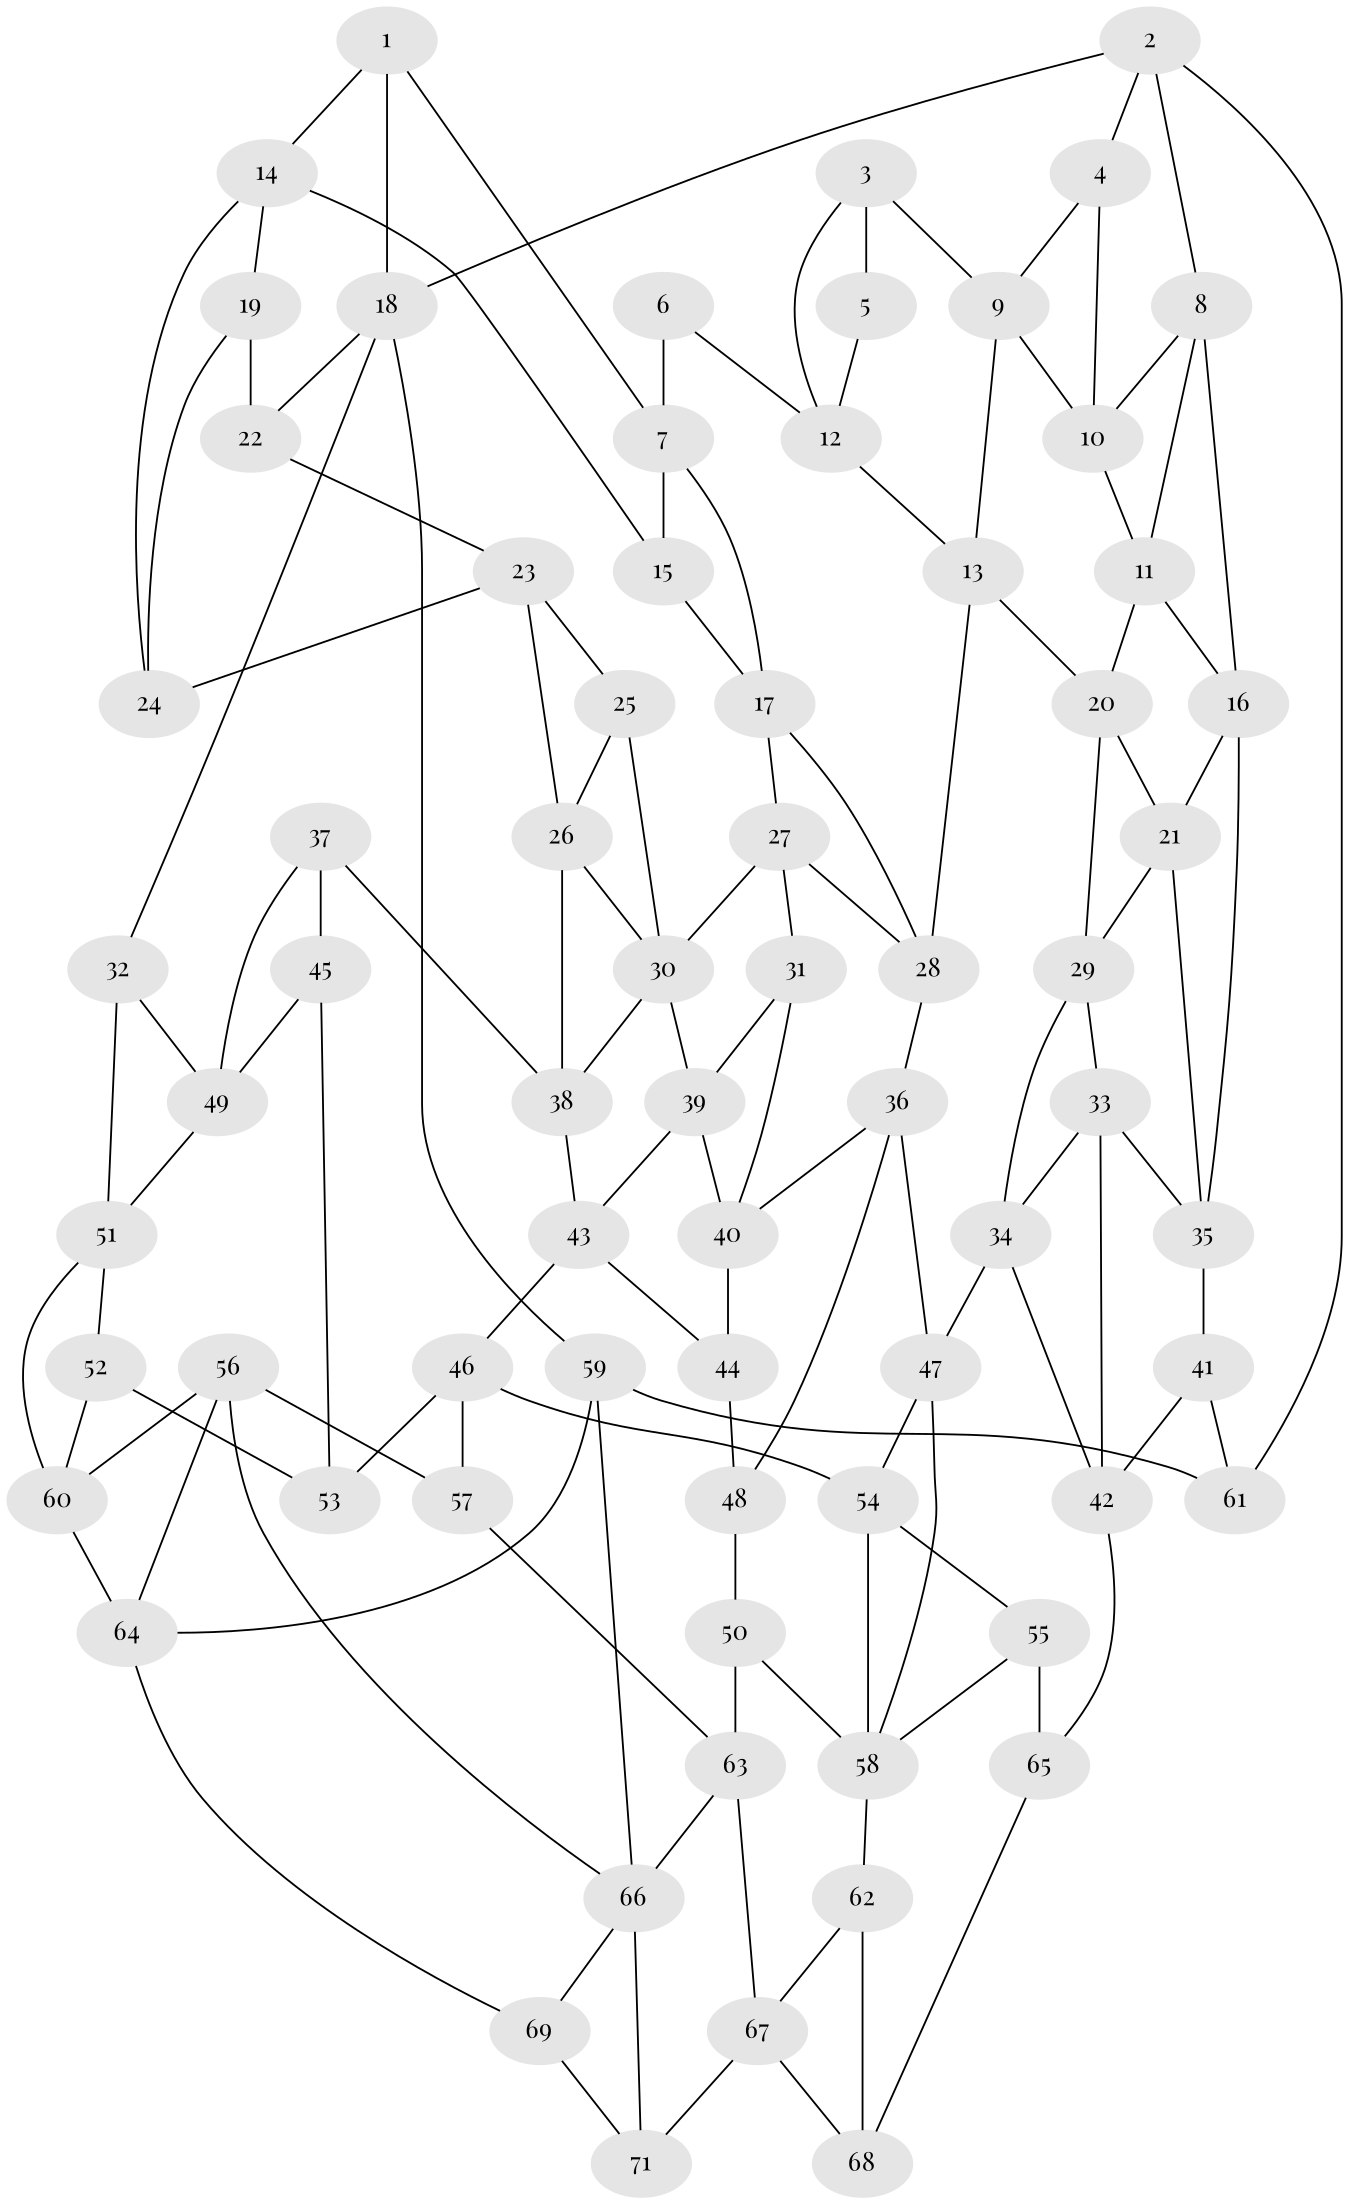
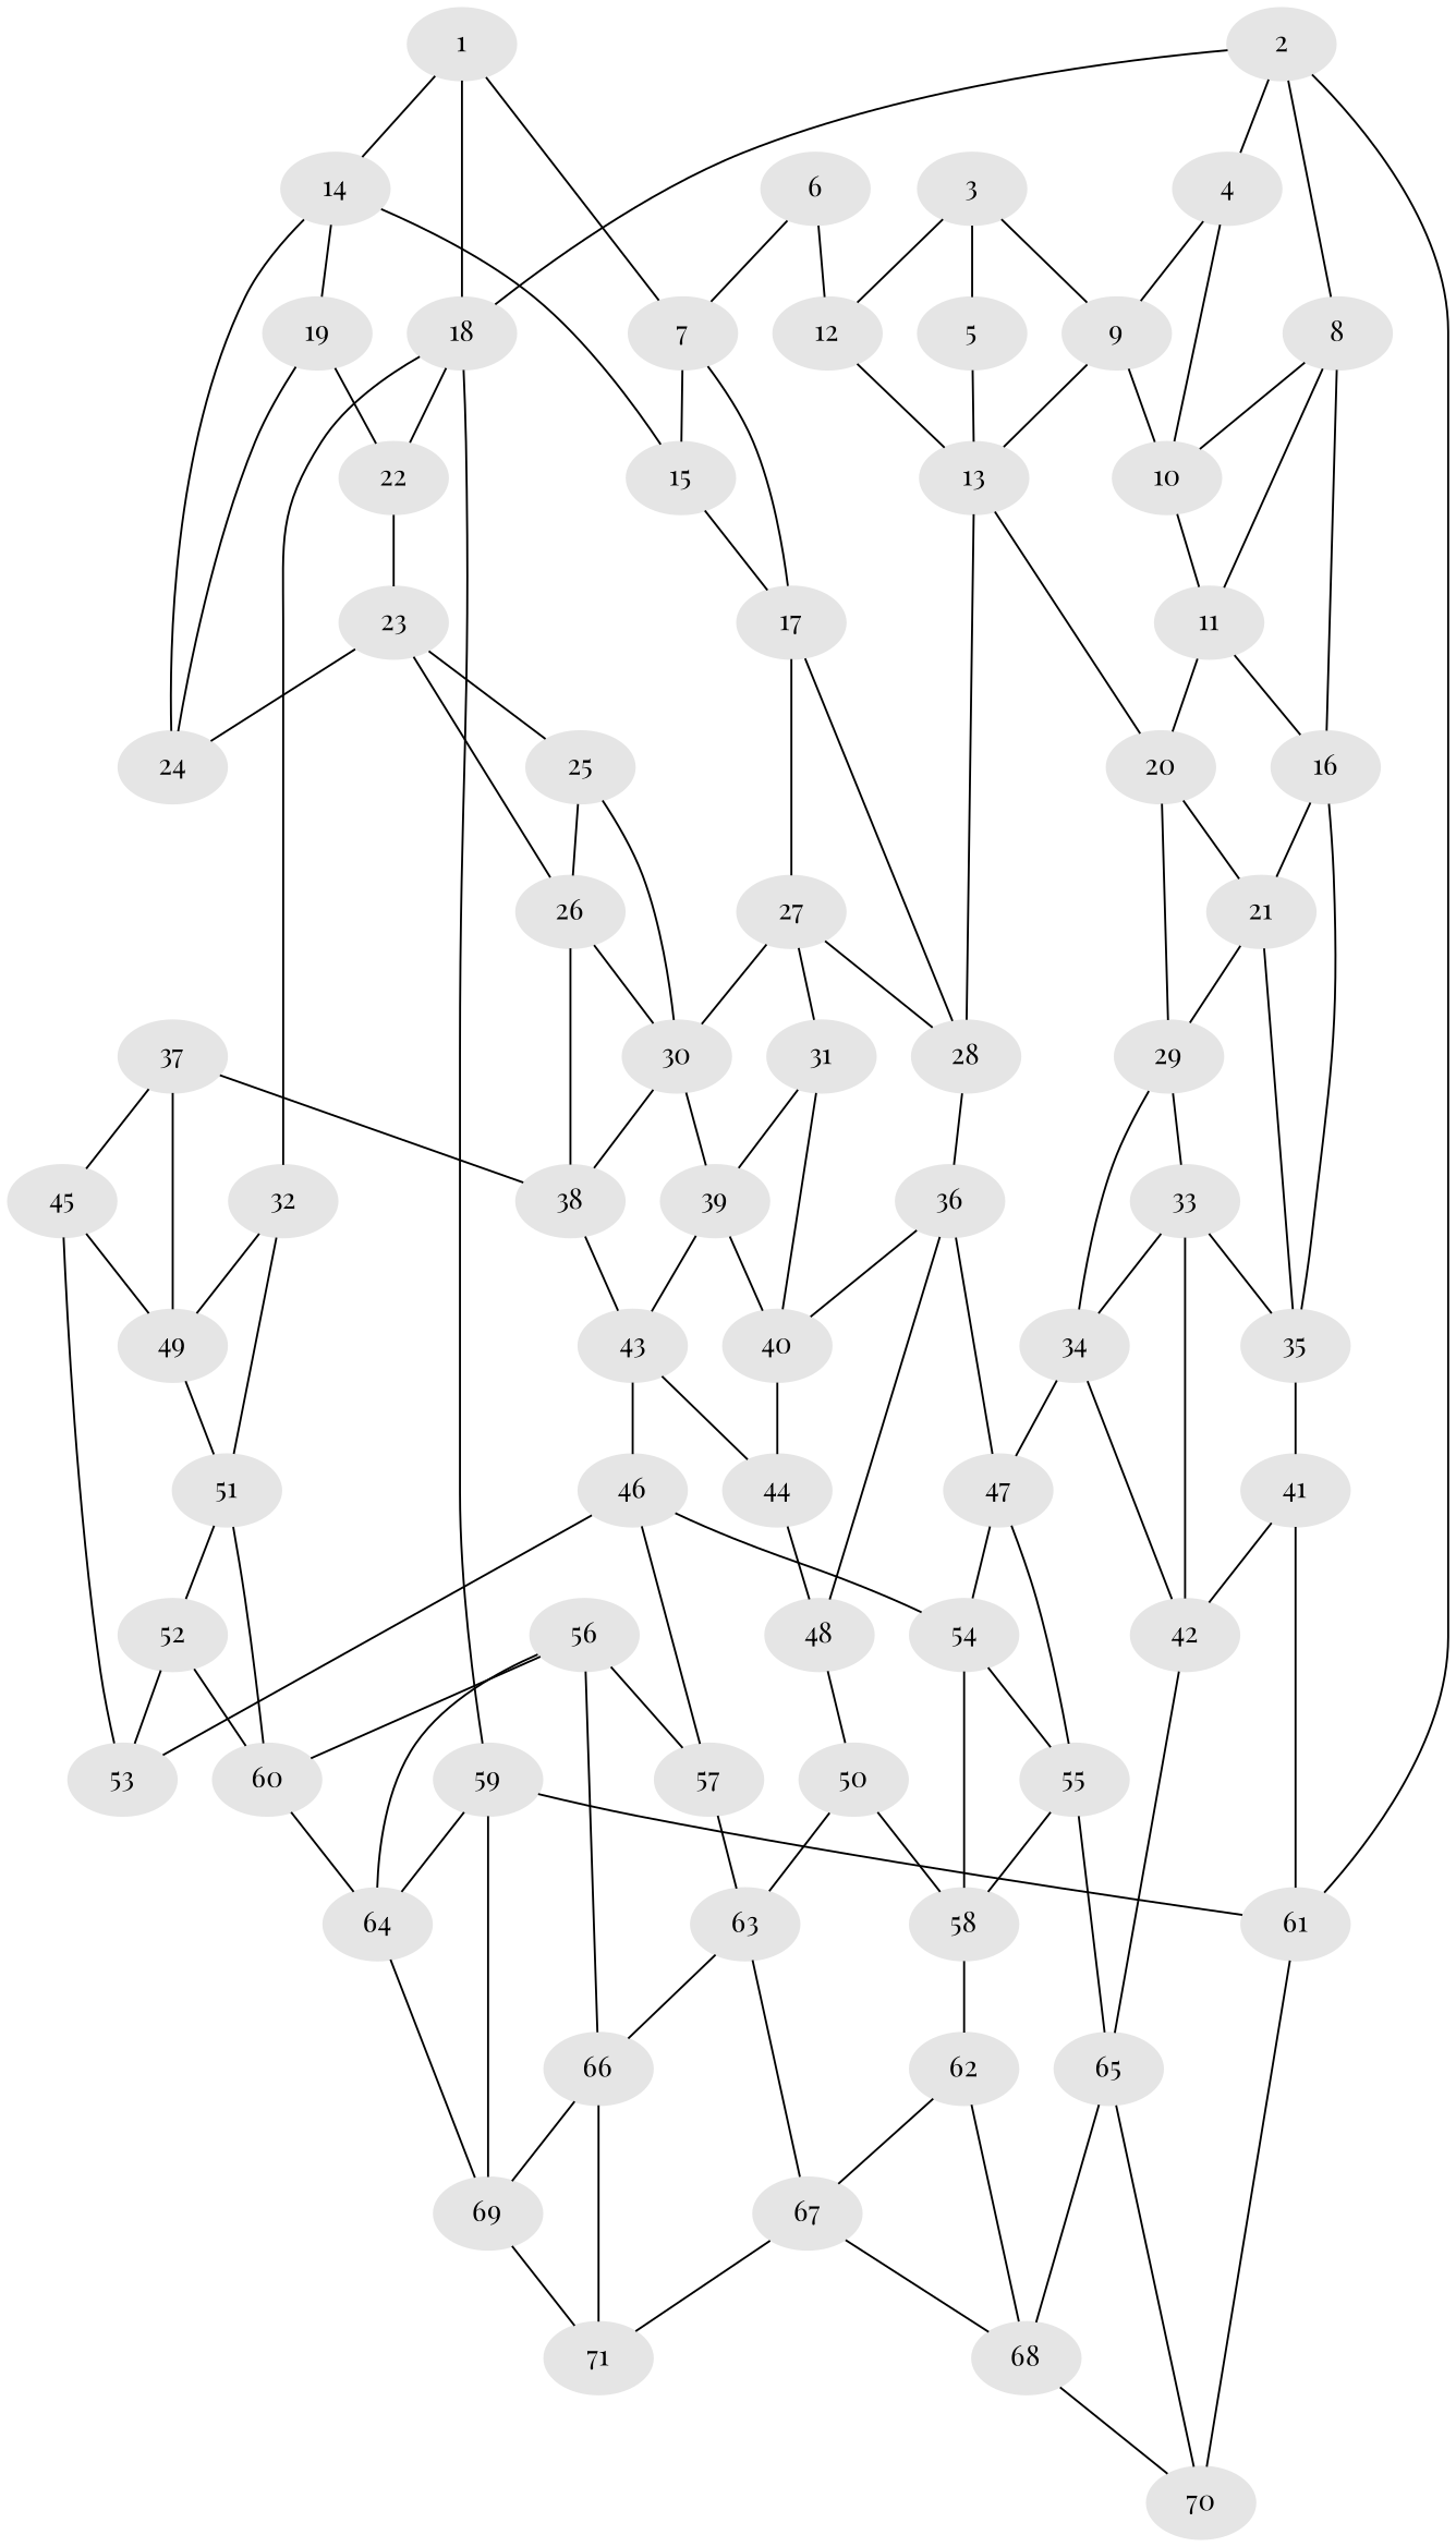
  graph {
    fontname="Playfair Display"
    node [color=gray90 fontname="Playfair Display" style=filled]
    edge [fontname="Playfair Display" weight=1.0]
    1
    7
    14
    18
    15
    17
    19
    24
    22
    32
    59
    2
    4
    8
    61
    9
    10
    11
    16
+   70
    3
    5
    12
    13
    6
    28
    27
    20
    21
    35
    29
    36
    41
    30
    31
    23
    49
    51
    64
    69
    33
    34
    25
    26
    38
    37
    45
    39
    43
    40
    47
    48
    42
    44
    52
    60
    65
    54
    55
    50
    53
    46
    68
    57
    63
    58
    62
    66
    67
    56
    71
    1 -- 7
    1 -- 14
    1 -- 18
    7 -- 15
    7 -- 17
    14 -- 15
    14 -- 19
    14 -- 24
    18 -- 22
    18 -- 32
    18 -- 59
    15 -- 17
    17 -- 28
    17 -- 27
    19 -- 24
    19 -- 22
    22 -- 23
    32 -- 49
    32 -- 51
    59 -- 61
    59 -- 64
-   59 -- 66
+   59 -- 69
    2 -- 18
    2 -- 4
    2 -- 8
    2 -- 61
    4 -- 9
    4 -- 10
    8 -- 10
    8 -- 11
    8 -- 16
+   61 -- 70 [weight=2.0]
    9 -- 10
    9 -- 13
    10 -- 11
    11 -- 16
    11 -- 20
    16 -- 21
    16 -- 35
    3 -- 9
    3 -- 5
    3 -- 12
-   5 -- 12 [weight=2.0]
+   5 -- 13 [weight=2.0]
    12 -- 13
    13 -- 28
    13 -- 20
    6 -- 7 [weight=2.0]
    6 -- 12 [weight=2.0]
    28 -- 36
    27 -- 28
    27 -- 30
    27 -- 31
    20 -- 21
    20 -- 29
    21 -- 35
    21 -- 29
    35 -- 41
    29 -- 33
    29 -- 34
    36 -- 40
    36 -- 47
    36 -- 48
    41 -- 61
    41 -- 42
    30 -- 38
    30 -- 39
    31 -- 39
    31 -- 40
    23 -- 24
    23 -- 25
    23 -- 26
    49 -- 51
    51 -- 52
    51 -- 60
    64 -- 69
    69 -- 71
    33 -- 35
    33 -- 34
    33 -- 42
    34 -- 47
    34 -- 42
    25 -- 30
    25 -- 26
    26 -- 30
    26 -- 38
    38 -- 43
    37 -- 49
    37 -- 38
    37 -- 45
    45 -- 49
    45 -- 53
    39 -- 43
    39 -- 40
    43 -- 44
    43 -- 46
    40 -- 44
    47 -- 54
-   47 -- 58
+   47 -- 55
    48 -- 50
    42 -- 65
    44 -- 48
    52 -- 60
    52 -- 53
    60 -- 64
+   65 -- 70
    65 -- 68
    54 -- 55
    54 -- 58
    55 -- 65
    55 -- 58
    50 -- 63
    50 -- 58
    46 -- 54
    46 -- 53
    46 -- 57
+   68 -- 70
    57 -- 63
    63 -- 66
    63 -- 67
    58 -- 62
    62 -- 68
    62 -- 67
    66 -- 69
    66 -- 71
    67 -- 68
    67 -- 71
    56 -- 64
    56 -- 60
    56 -- 57
    56 -- 66
  }
